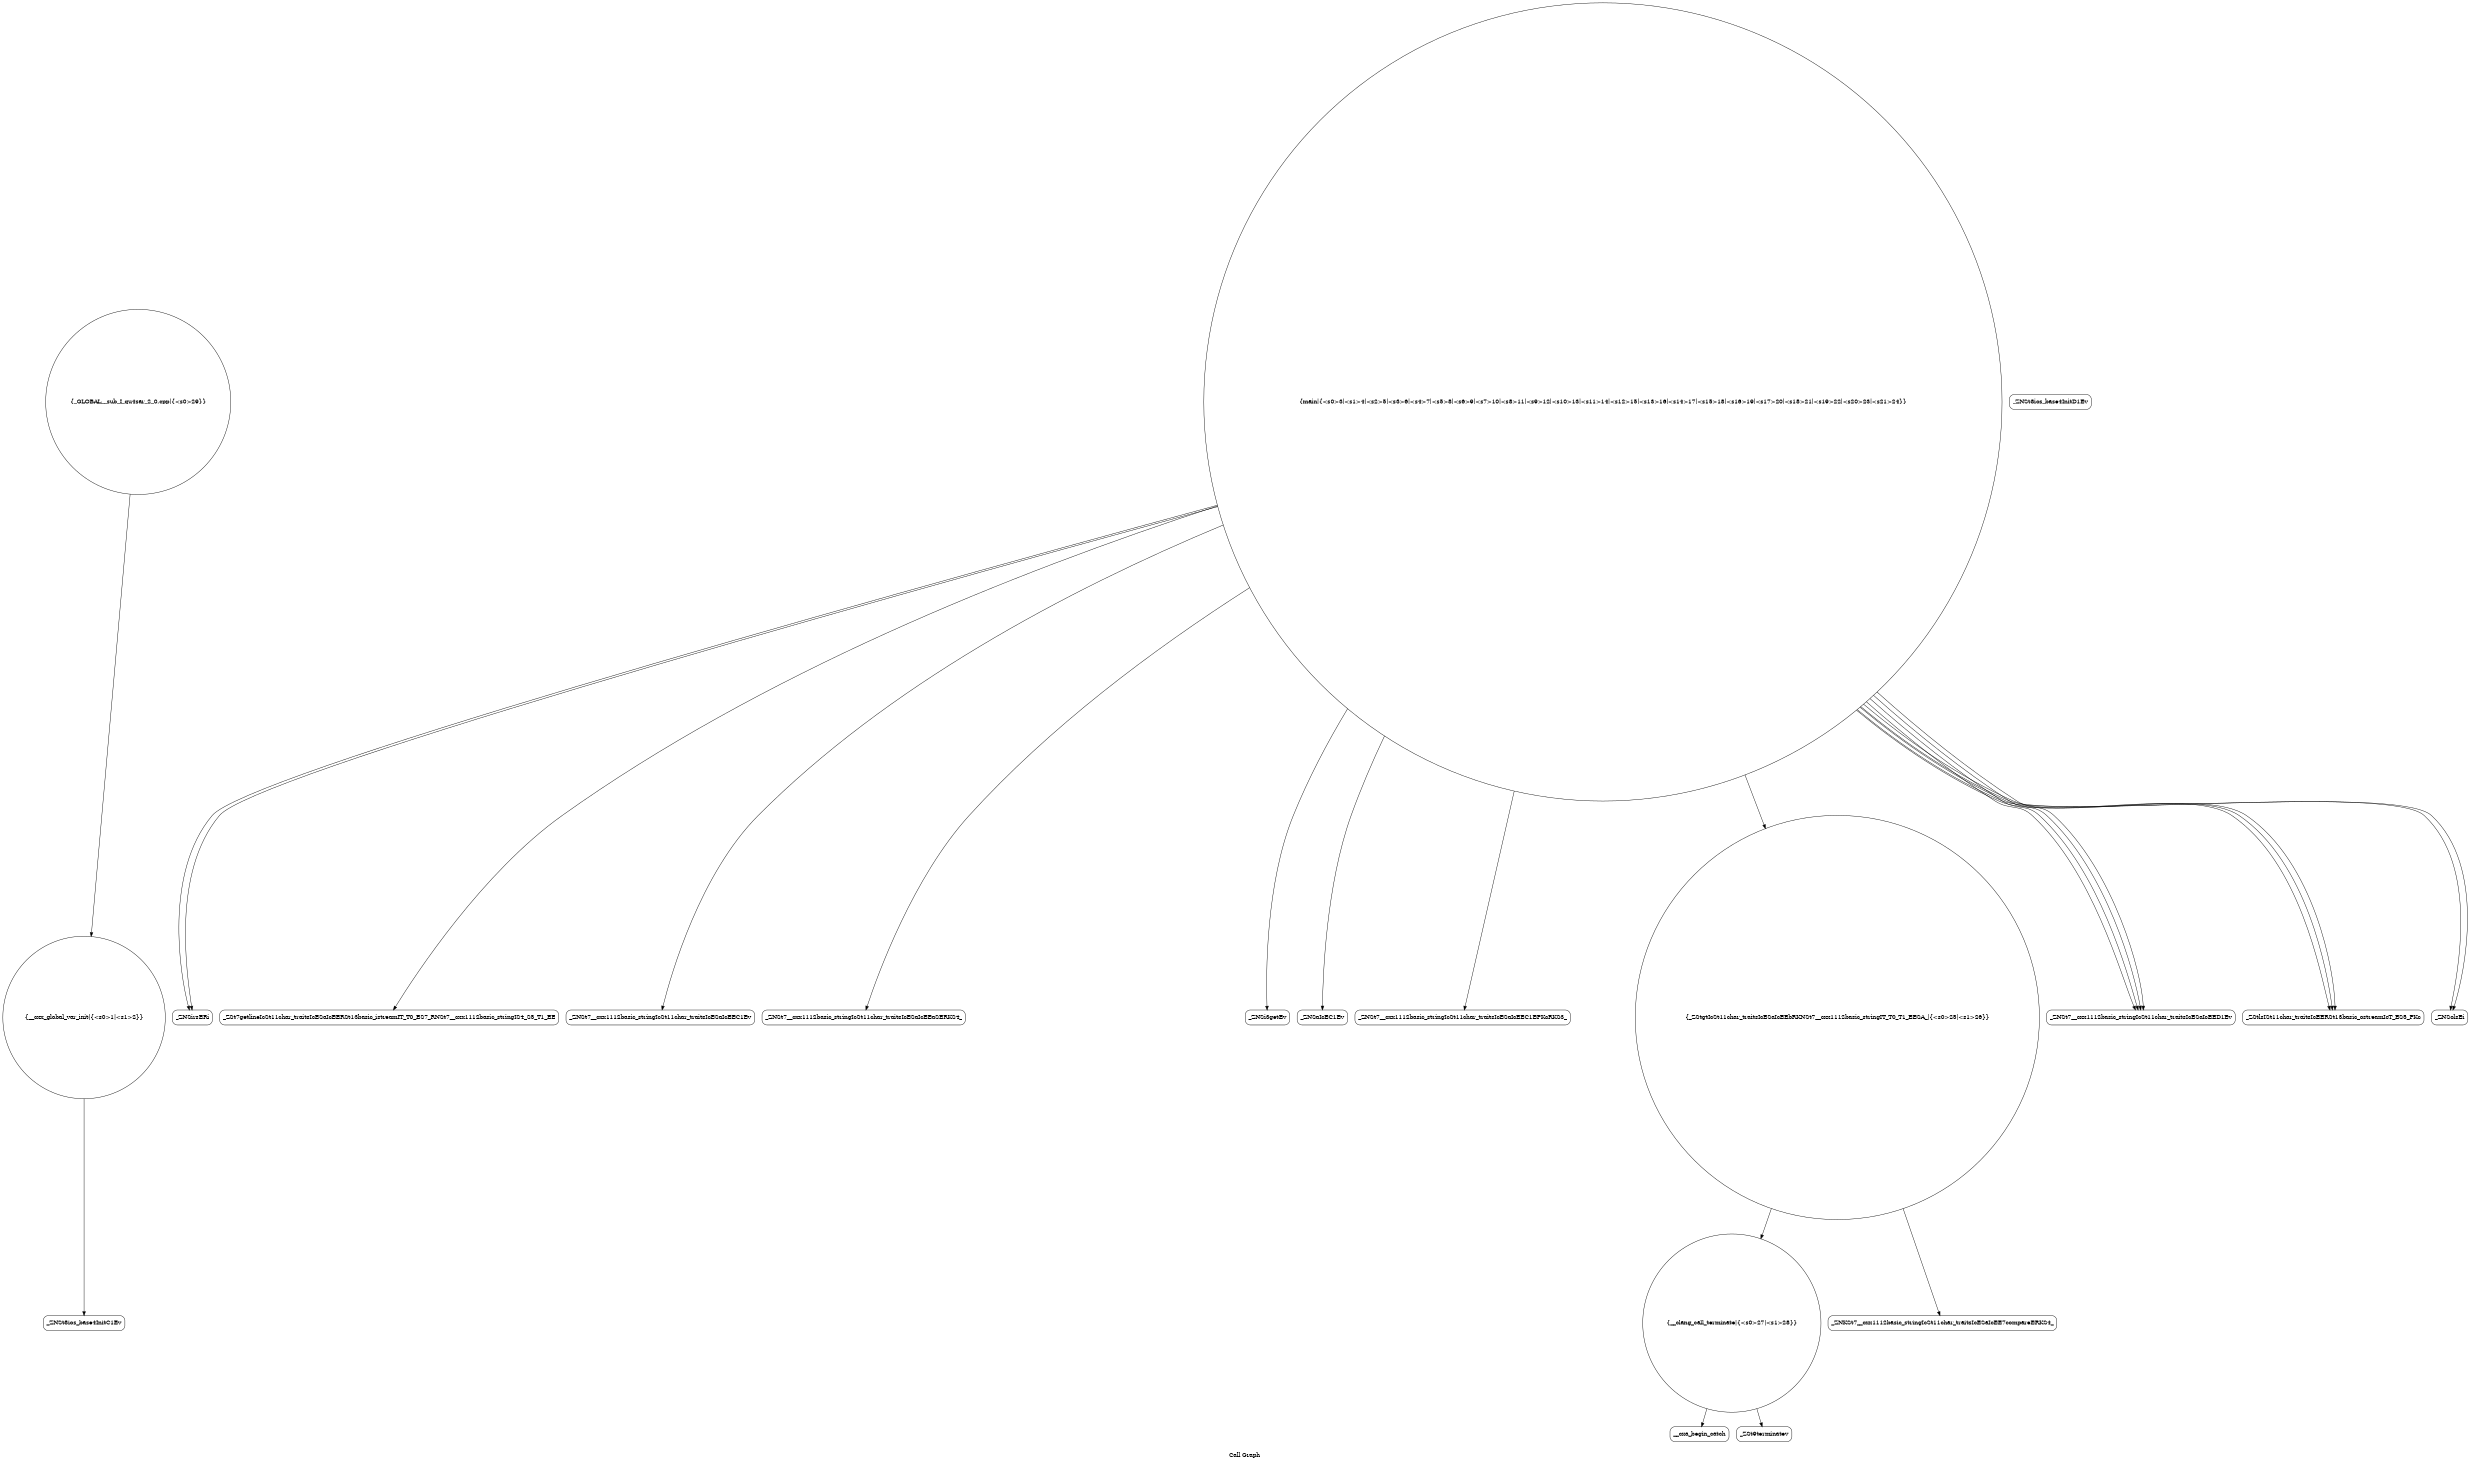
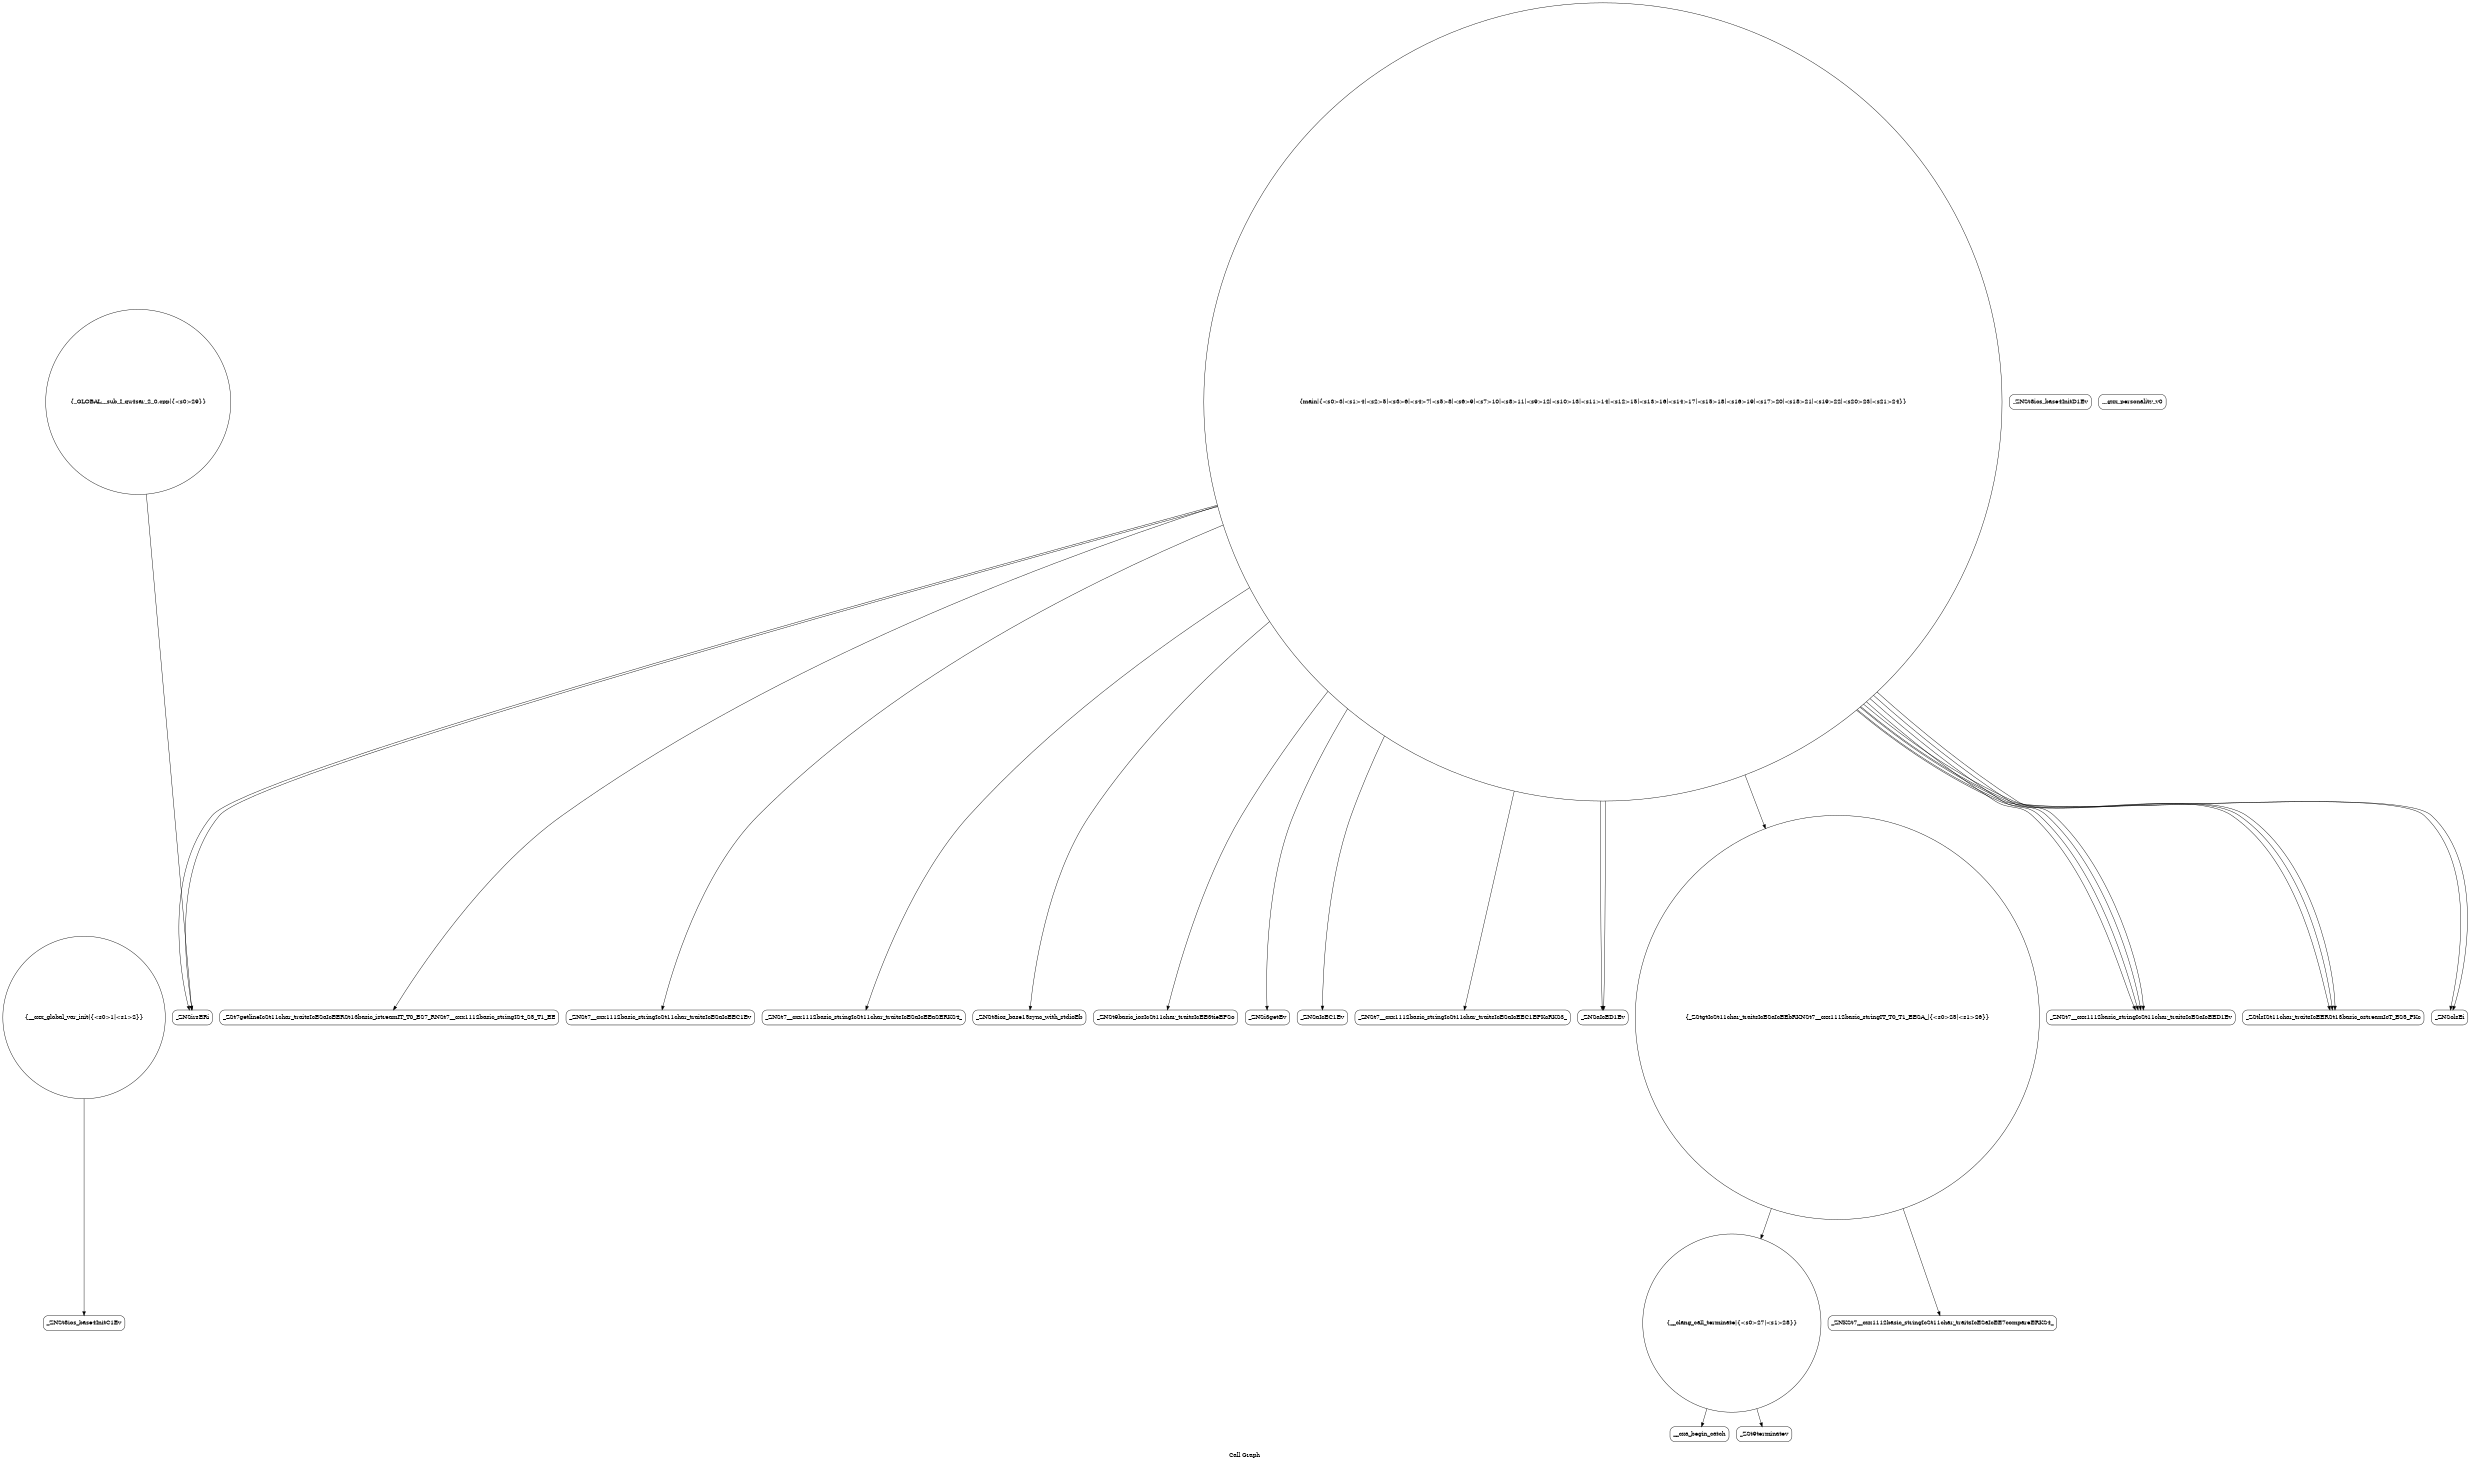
  digraph {
    label="Call Graph"
    node [shape=Mrecord]
    edge [color=black tailport=s0]
    n1 [label="{__cxx_global_var_init|{<s0>1|<s1>2}}" shape=circle]
    n2 [label="{_ZNSt8ios_base4InitC1Ev}"]
    n3 [label="{_ZNSirsERi}"]
    n4 [label="{_ZSt7getlineIcSt11char_traitsIcESaIcEERSt13basic_istreamIT_T0_ES7_RNSt7__cxx1112basic_stringIS4_S5_T1_EE}"]
    n5 [label="{__clang_call_terminate|{<s0>27|<s1>28}}" shape=circle]
    n6 [label="{__cxa_begin_catch}"]
    n7 [label="{_ZSt9terminatev}"]
    n8 [label="{_ZNSt8ios_base4InitD1Ev}"]
    n9 [label="{_ZNSt7__cxx1112basic_stringIcSt11char_traitsIcESaIcEEC1Ev}"]
    n10 [label="{_ZNSt7__cxx1112basic_stringIcSt11char_traitsIcESaIcEEaSERKS4_}"]
    n11 [label="{main|{<s0>3|<s1>4|<s2>5|<s3>6|<s4>7|<s5>8|<s6>9|<s7>10|<s8>11|<s9>12|<s10>13|<s11>14|<s12>15|<s13>16|<s14>17|<s15>18|<s16>19|<s17>20|<s18>21|<s19>22|<s20>23|<s21>24}}" shape=circle]
+   n12 [label="{_ZNSt8ios_base15sync_with_stdioEb}"]
+   n13 [label="{_ZNSt9basic_iosIcSt11char_traitsIcEE3tieEPSo}"]
    n14 [label="{_ZNSi3getEv}"]
    n15 [label="{_ZNSaIcEC1Ev}"]
    n16 [label="{_ZNSt7__cxx1112basic_stringIcSt11char_traitsIcESaIcEEC1EPKcRKS3_}"]
+   n17 [label="{_ZNSaIcED1Ev}"]
    n18 [label="{_ZStgtIcSt11char_traitsIcESaIcEEbRKNSt7__cxx1112basic_stringIT_T0_T1_EESA_|{<s0>25|<s1>26}}" shape=circle]
    n19 [label="{_ZNSt7__cxx1112basic_stringIcSt11char_traitsIcESaIcEED1Ev}"]
    n20 [label="{_ZStlsISt11char_traitsIcEERSt13basic_ostreamIcT_ES5_PKc}"]
    n21 [label="{_ZNSolsEi}"]
    n22 [label="{_ZNKSt7__cxx1112basic_stringIcSt11char_traitsIcESaIcEE7compareERKS4_}"]
    n23 [label="{_GLOBAL__sub_I_qu4sar_2_0.cpp|{<s0>29}}" shape=circle]
+   n24 [label="{__gxx_personality_v0}"]
    n1 -> n2
    n5 -> n6
    n5 -> n7 [tailport=s1]
    n11 -> n3 [tailport=s2]
    n11 -> n3 [tailport=s3]
    n11 -> n4 [tailport=s9]
    n11 -> n9 [tailport=s5]
    n11 -> n10 [tailport=s11]
+   n11 -> n12
+   n11 -> n13 [tailport=s1]
    n11 -> n14 [tailport=s4]
    n11 -> n15 [tailport=s6]
    n11 -> n16 [tailport=s7]
+   n11 -> n17 [tailport=s8]
+   n11 -> n17 [tailport=s12]
    n11 -> n18 [tailport=s10]
    n11 -> n19 [tailport=s13]
    n11 -> n19 [tailport=s19]
    n11 -> n19 [tailport=s20]
    n11 -> n19 [tailport=s21]
    n11 -> n20 [tailport=s14]
    n11 -> n20 [tailport=s16]
    n11 -> n20 [tailport=s18]
    n11 -> n21 [tailport=s15]
    n11 -> n21 [tailport=s17]
    n18 -> n5 [tailport=s1]
    n18 -> n22
-   n23 -> n1
+   n23 -> n3
  }
